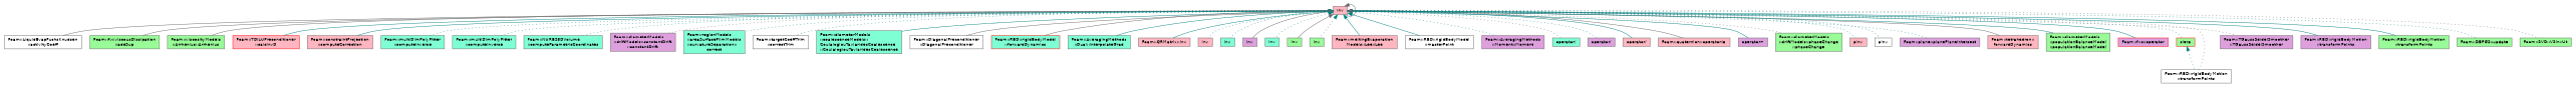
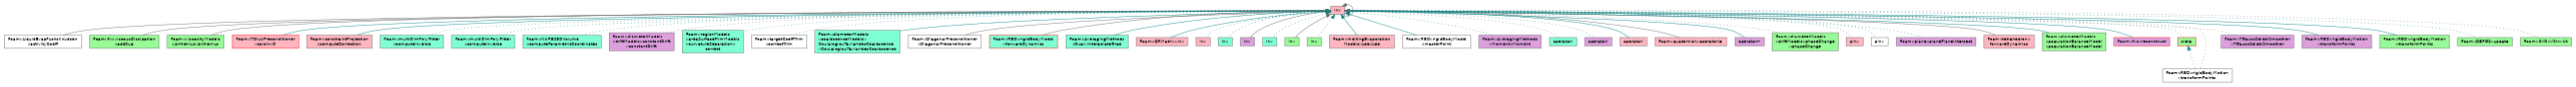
  digraph {
    rankdir=TB
    node [color=grey40 fillcolor=lightpink fontname=Helvetica fontsize=10 shape=box style=filled]
    edge [color=teal dir=back fontname=Helvetica fontsize=10 labelfontname=Helvetica labelfontsize=10 style=solid]
    n1 [color=gray40 fontcolor=black height=0.2 label=inv width=0.4]
    n2 [fillcolor=white height=0.2 label="Foam::LiquidEvapFuchsKnudsen\l::activityCoeff" width=0.4]
    n3 [fillcolor=palegreen height=0.2 label="Foam::fv::viscousDissipation\l::addSup" width=0.4]
    n4 [fillcolor=palegreen height=0.2 label="Foam::viscosityModels\l::Arrhenius::Arrhenius" width=0.4]
    n5 [color=red height=0.2 label="Foam::TDILUPreconditioner\l::calcInvD" width=0.4]
    n6 [height=0.2 label="Foam::constraintProjection\l::computeCorrection" width=0.4]
    n7 [fillcolor=aquamarine height=0.2 label="Foam::multiDimPolyFitter\l::computeInverse" width=0.4]
    n8 [fillcolor=aquamarine height=0.2 label="Foam::multiDimPolyFitter\l::computeInverse" width=0.4]
    n9 [fillcolor=aquamarine height=0.2 label="Foam::NURBS3DVolume\l::computeParametricCoordinates" width=0.4]
    n10 [fillcolor=plum height=0.2 label="Foam::diameterModels\l::driftModels::constantDrift\l::constantDrift" width=0.4]
    n11 [fillcolor=aquamarine height=0.2 label="Foam::regionModels\l::areaSurfaceFilmModels\l::curvatureSeparation::\lcorrect" width=0.4]
    n12 [fillcolor=white height=0.2 label="Foam::targetCoeffTrim\l::correctTrim" width=0.4]
    n13 [fillcolor=aquamarine height=0.2 label="Foam::diameterModels\l::coalescenceModels::\lCoulaloglouTavlaridesCoalescence\l::CoulaloglouTavlaridesCoalescence" width=0.4]
    n14 [fillcolor=white height=0.2 label="Foam::DiagonalPreconditioner\l::DiagonalPreconditioner" width=0.4]
    n15 [color=red fillcolor=aquamarine height=0.2 label="Foam::RBD::rigidBodyModel\l::forwardDynamics" width=0.4]
    n16 [fillcolor=aquamarine height=0.2 label="Foam::AveragingMethods\l::Dual::interpolateGrad" width=0.4]
    n17 [height=0.2 label="Foam::QRMatrix::inv" width=0.4]
    n18 [height=0.2 label=inv width=0.4]
    n19 [fillcolor=aquamarine height=0.2 label=inv width=0.4]
    n20 [fillcolor=plum height=0.2 label=inv width=0.4]
    n21 [fillcolor=aquamarine height=0.2 label=inv width=0.4]
    n22 [fillcolor=palegreen height=0.2 label=inv width=0.4]
    n23 [fillcolor=palegreen height=0.2 label=inv width=0.4]
    n24 [height=0.2 label="Foam::meltingEvaporation\lModels::Lee::Lee" width=0.4]
    n25 [fillcolor=white height=0.2 label="Foam::RBD::rigidBodyModel\l::masterPoint" width=0.4]
    n26 [fillcolor=plum height=0.2 label="Foam::AveragingMethods\l::Moment::Moment" width=0.4]
    n27 [fillcolor=aquamarine height=0.2 label="operator/" width=0.4]
    n28 [fillcolor=plum height=0.2 label="operator/" width=0.4]
    n29 [height=0.2 label="operator/" width=0.4]
    n30 [height=0.2 label="Foam::quaternion::operator/=" width=0.4]
    n31 [fillcolor=plum height=0.2 label="operator~" width=0.4]
    n32 [fillcolor=palegreen height=0.2 label="Foam::diameterModels\l::driftModels::phaseChange\l::phaseChange" width=0.4]
    n33 [height=0.2 label=pinv width=0.4]
    n34 [fillcolor=white height=0.2 label=pinv width=0.4]
    n35 [fillcolor=plum height=0.2 label="Foam::plane::planePlaneIntersect" width=0.4]
    n36 [height=0.2 label="Foam::tetrahedron::\lforwardDynamics" width=0.4]
    n37 [fillcolor=palegreen height=0.2 label="Foam::diameterModels\l::populationBalanceModel\l::populationBalanceModel" width=0.4]
-   n38 [color=red fillcolor=plum height=0.2 label="Foam::fvc::operator" width=0.4]
+   n38 [color=red fillcolor=plum height=0.2 label="Foam::fvc::reconstruct" width=0.4]
    n39 [color=red fillcolor=palegreen height=0.2 label=slerp width=0.4]
    n40 [fillcolor=white height=0.2 label="Foam::RBD::rigidBodyMotion\l::transformPoints" width=0.4]
    n41 [fillcolor=plum height=0.2 label="Foam::TGaussSeidelSmoother\l::TGaussSeidelSmoother" width=0.4]
    n42 [fillcolor=plum height=0.2 label="Foam::RBD::rigidBodyMotion\l::transformPoints" width=0.4]
    n43 [fillcolor=palegreen height=0.2 label="Foam::RBD::rigidBodyMotion\l::transformPoints" width=0.4]
    n44 [fillcolor=palegreen height=0.2 label="Foam::DBFGS::update" width=0.4]
    n45 [fillcolor=palegreen height=0.2 label="Foam::SVD::VSinvUt" width=0.4]
    n1 -> n1 [color=gray40]
    n1 -> n2 [color=gray40]
    n1 -> n3 [color=gray40]
    n1 -> n4 [color=gray40]
    n1 -> n5
    n1 -> n6
    n1 -> n7 [style=dotted]
    n1 -> n8 [style=dotted]
    n1 -> n9 [style=dotted]
    n1 -> n10 [color=gray40 style=dotted]
    n1 -> n11 [style=dotted]
    n1 -> n12 [style=dotted]
    n1 -> n13
    n1 -> n14 [color=gray40]
    n1 -> n15 [color=gray40]
    n1 -> n16
    n1 -> n17
    n1 -> n18 [style=dotted]
    n1 -> n19 [style=dotted]
    n1 -> n20 [color=gray40]
    n1 -> n21 [style=dotted]
    n1 -> n22 [color=gray40]
    n1 -> n23 [style=dotted]
    n1 -> n24
    n1 -> n25
    n1 -> n26 [style=dotted]
    n1 -> n27 [color=gray40 style=dotted]
    n1 -> n28 [style=dotted]
    n1 -> n29
    n1 -> n30 [color=gray40]
    n1 -> n31
    n1 -> n32 [color=gray40 style=dotted]
    n1 -> n33 [style=dotted]
    n1 -> n34 [style=dotted]
    n1 -> n35 [style=dotted]
    n1 -> n36 [color=gray40]
    n1 -> n37
    n1 -> n38
    n1 -> n39 [style=dotted]
    n1 -> n40 [color=gray40 style=dotted]
    n1 -> n41 [color=gray40 style=dotted]
    n1 -> n42
    n1 -> n43
    n1 -> n44 [style=dotted]
    n1 -> n45 [color=gray40 style=dotted]
    n39 -> n40 [style=dotted]
  }
